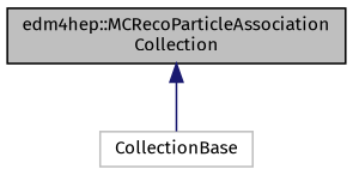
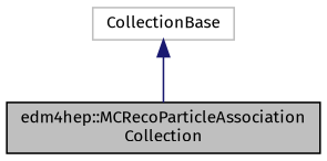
  digraph {
    fontname="Fira Sans"
    node [fontname="Fira Sans" fontsize=10 shape=record style=filled]
    n1 [color=black fillcolor=grey75 fontcolor=black height=0.2 label="edm4hep::MCRecoParticleAssociation\lCollection" width=0.4]
    n2 [color=grey75 fillcolor=white height=0.2 label=CollectionBase width=0.4]
-   n1 -> n2 [color=midnightblue dir=back fontname="Fira Sans" fontsize=10 labelfontname=Helvetica labelfontsize=10 style=solid]
+   n2 -> n1 [color=midnightblue dir=back fontname="Fira Sans" fontsize=10 labelfontname=Helvetica labelfontsize=10 style=solid]
  }
